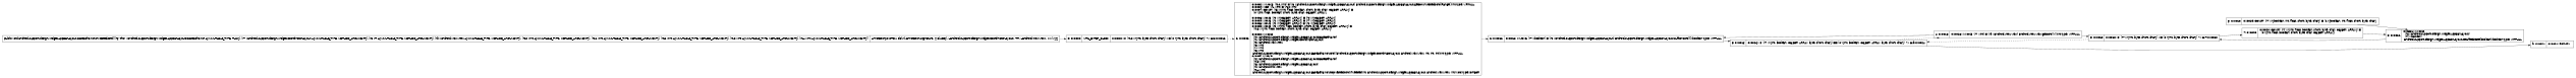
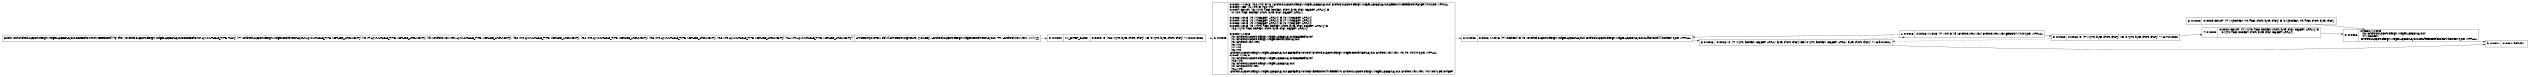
  digraph {
    fontname="DejaVu Sans"
    rankdir=LR
    node [fontname="DejaVu Sans" shape=record]
    edge [fontname="DejaVu Sans"]
-   n1 [label="{0\:\ 0x0000|MTH_ENTER_BLOCK\l|0x0000: IF  (r13 I:?[int, byte, short, char]) \>= (0 ?[int, byte, short, char])  \-\> B:2:0x0012 \l}"]
+   n1 [label="{0\:\ 0x0000|IIIII_ENTER_BLOCK\l|0x0000: IF  (r13 I:?[int, byte, short, char]) \>= (0 ?[int, byte, short, char])  \-\> B:2:0x0012 \l}"]
    n2 [label="{1\:\ 0x0002|0x0002: INVOKE  (r10 I:int) = (r8 I:android.support.design.widget.AppBarLayout) android.support.design.widget.AppBarLayout.getDownNestedScrollRange():int type: VIRTUAL \l0x0006: NEG  (r4 I:int) = (r10 I:int) \l0x0007: CONST  (r5 I:?[int, float, boolean, short, byte, char, OBJECT, ARRAY]) = \l  (0 ?[int, float, boolean, short, byte, char, OBJECT, ARRAY])\l \l0x0008: MOVE  (r0 I:?[OBJECT, ARRAY]) = (r6 I:?[OBJECT, ARRAY]) \l0x0009: MOVE  (r1 I:?[OBJECT, ARRAY]) = (r7 I:?[OBJECT, ARRAY]) \l0x000a: MOVE  (r2 I:?[OBJECT, ARRAY]) = (r8 I:?[OBJECT, ARRAY]) \l0x000b: MOVE  (r3 I:?[int, float, boolean, short, byte, char, OBJECT, ARRAY]) = \l  (r13 I:?[int, float, boolean, short, byte, char, OBJECT, ARRAY])\l \l0x000c: INVOKE  \l  (r0 I:android.support.design.widget.AppBarLayout$BaseBehavior)\l  (r1 I:android.support.design.widget.CoordinatorLayout)\l  (r2 I:android.view.View)\l  (r3 I:int)\l  (r4 I:int)\l  (r5 I:int)\l android.support.design.widget.AppBarLayout.BaseBehavior.scroll(android.support.design.widget.CoordinatorLayout, android.view.View, int, int, int):int type: VIRTUAL \l0x000f: INVOKE  \l  (r6 I:android.support.design.widget.AppBarLayout$BaseBehavior)\l  (r13 I:int)\l  (r8 I:android.support.design.widget.AppBarLayout)\l  (r9 I:android.this.View)\l  (r14 I:int)\l android.support.design.widget.AppBarLayout.BaseBehavior.stopNestedScrollIfNeeded(int, android.support.design.widget.AppBarLayout, android.view.View, int):void type: DIRECT \l}"]
    n3 [label="{2\:\ 0x0012|0x0012: INVOKE  (r7 I:boolean) = (r8 I:android.support.design.widget.AppBarLayout) android.support.design.widget.AppBarLayout.isLiftOnScroll():boolean type: VIRTUAL \l}"]
    n4 [label="{3\:\ 0x0016|0x0016: IF  (r7 I:?[int, boolean, OBJECT, ARRAY, byte, short, char]) == (0 ?[int, boolean, OBJECT, ARRAY, byte, short, char])  \-\> B:9:0x0024 \l}"]
    n5 [label="{4\:\ 0x0018|0x0018: INVOKE  (r7 I:int) = (r9 I:android.view.View) android.view.View.getScrollY():int type: VIRTUAL \l}"]
    n6 [label="{9\:\ 0x0024|0x0024: RETURN   \l}"]
    n7 [label="{5\:\ 0x001c|0x001c: IF  (r7 I:?[int, byte, short, char]) \<= (0 ?[int, byte, short, char])  \-\> B:7:0x0020 \l}"]
    n8 [label="{7\:\ 0x0020|0x0020: CONST  (r7 I:?[int, float, boolean, short, byte, char, OBJECT, ARRAY]) = \l  (0 ?[int, float, boolean, short, byte, char, OBJECT, ARRAY])\l \l}"]
    n9 [label="{6\:\ 0x001e|0x001e: CONST  (r7 I:?[boolean, int, float, short, byte, char]) = (1 ?[boolean, int, float, short, byte, char]) \l}"]
    n10 [label="{8\:\ 0x0021|0x0521: INVOKE  \l  (r8 I:android.support.design.widget.AppBarLayout)\l  (r7 I:boolean)\l android.support.design.widget.AppBarLayout.setLiftedState(boolean):boolean type: VIRTUAL \l}"]
    n11 [label="{public void android.support.design.widget.AppBarLayout.BaseBehavior.onNestedScroll((r6 'this' I:android.support.design.widget.AppBarLayout$BaseBehavior A[IMMUTABLE_TYPE, THIS]), (r7 I:android.support.design.widget.CoordinatorLayout A[IMMUTABLE_TYPE, METHOD_ARGUMENT]), (r8 I:T A[IMMUTABLE_TYPE, METHOD_ARGUMENT]), (r9 I:android.view.View A[IMMUTABLE_TYPE, METHOD_ARGUMENT]), (r10 I:int A[IMMUTABLE_TYPE, METHOD_ARGUMENT]), (r11 I:int A[IMMUTABLE_TYPE, METHOD_ARGUMENT]), (r12 I:int A[IMMUTABLE_TYPE, METHOD_ARGUMENT]), (r13 I:int A[IMMUTABLE_TYPE, METHOD_ARGUMENT]), (r14 I:int A[IMMUTABLE_TYPE, METHOD_ARGUMENT]))  | Annotation[SYSTEM, dalvik.annotation.Signature, \{value=[(, Landroid\/support\/design\/widget\/CoordinatorLayout;, TT;, Landroid\/view\/View;, IIIII)V]\}]\l}"]
    n1 -> n2 [style=dashed]
    n2 -> n3
    n3 -> n4
    n4 -> n5 [style=dashed]
    n4 -> n6
    n5 -> n3
    n5 -> n7
    n7 -> n4 [style=dashed]
    n7 -> n8
    n8 -> n10
    n9 -> n10
-   n10 -> n7
+   n10 -> n6
    n11 -> n1
  }
